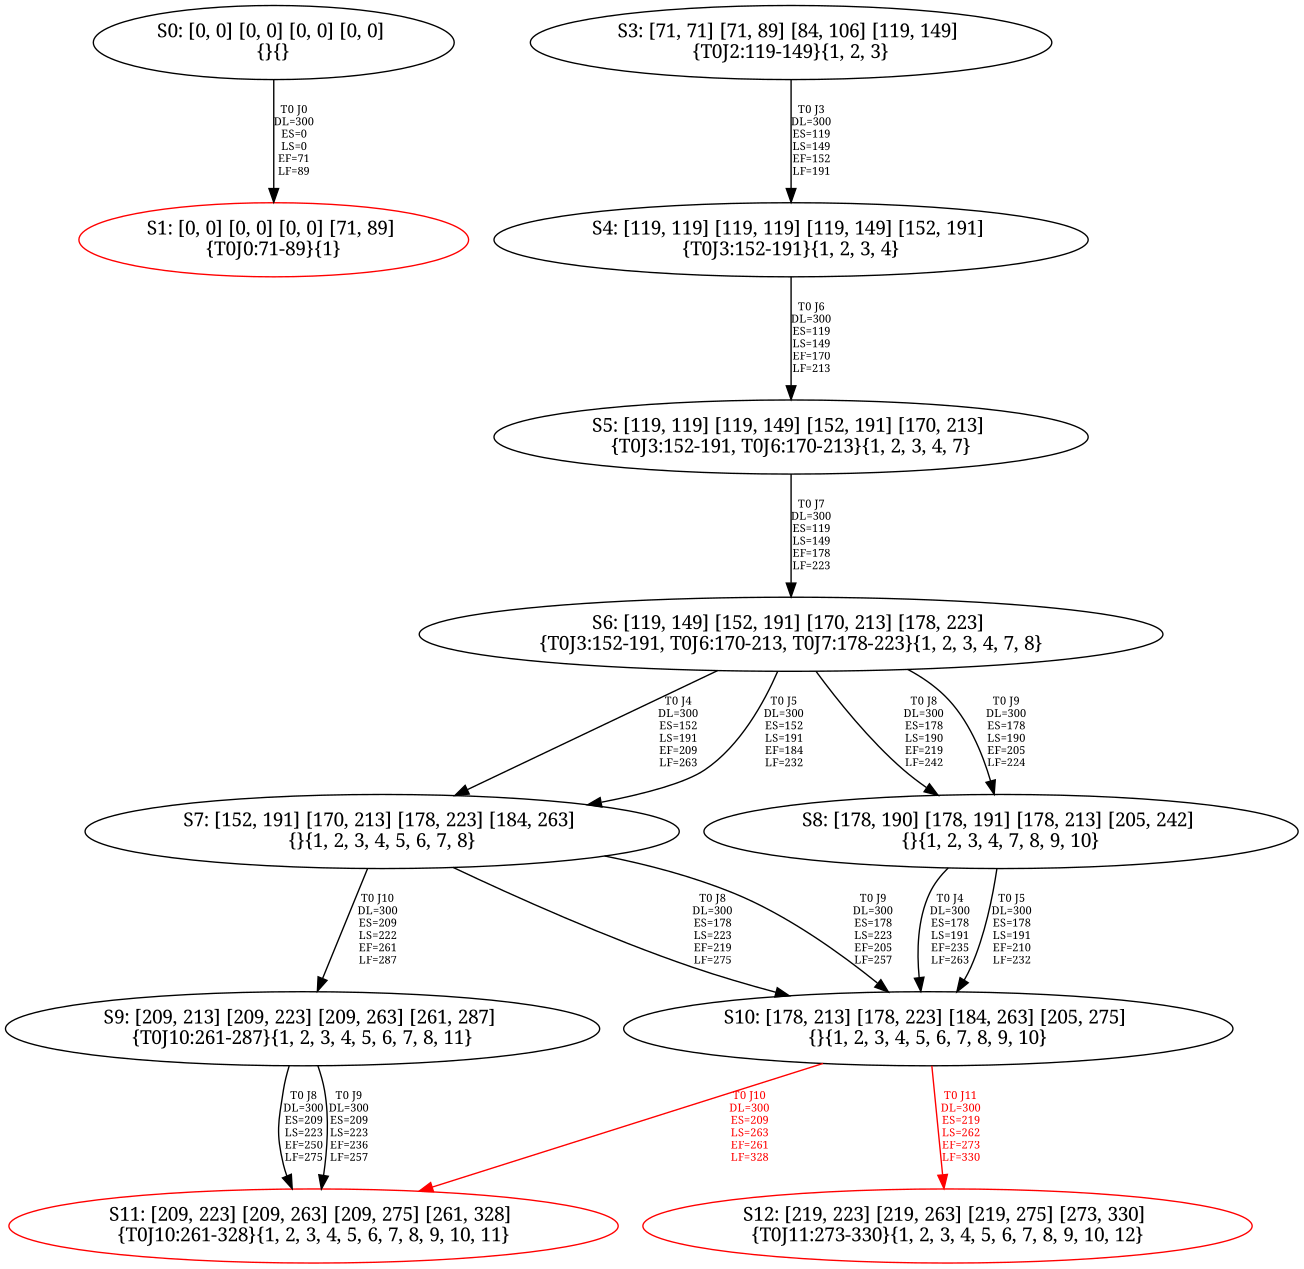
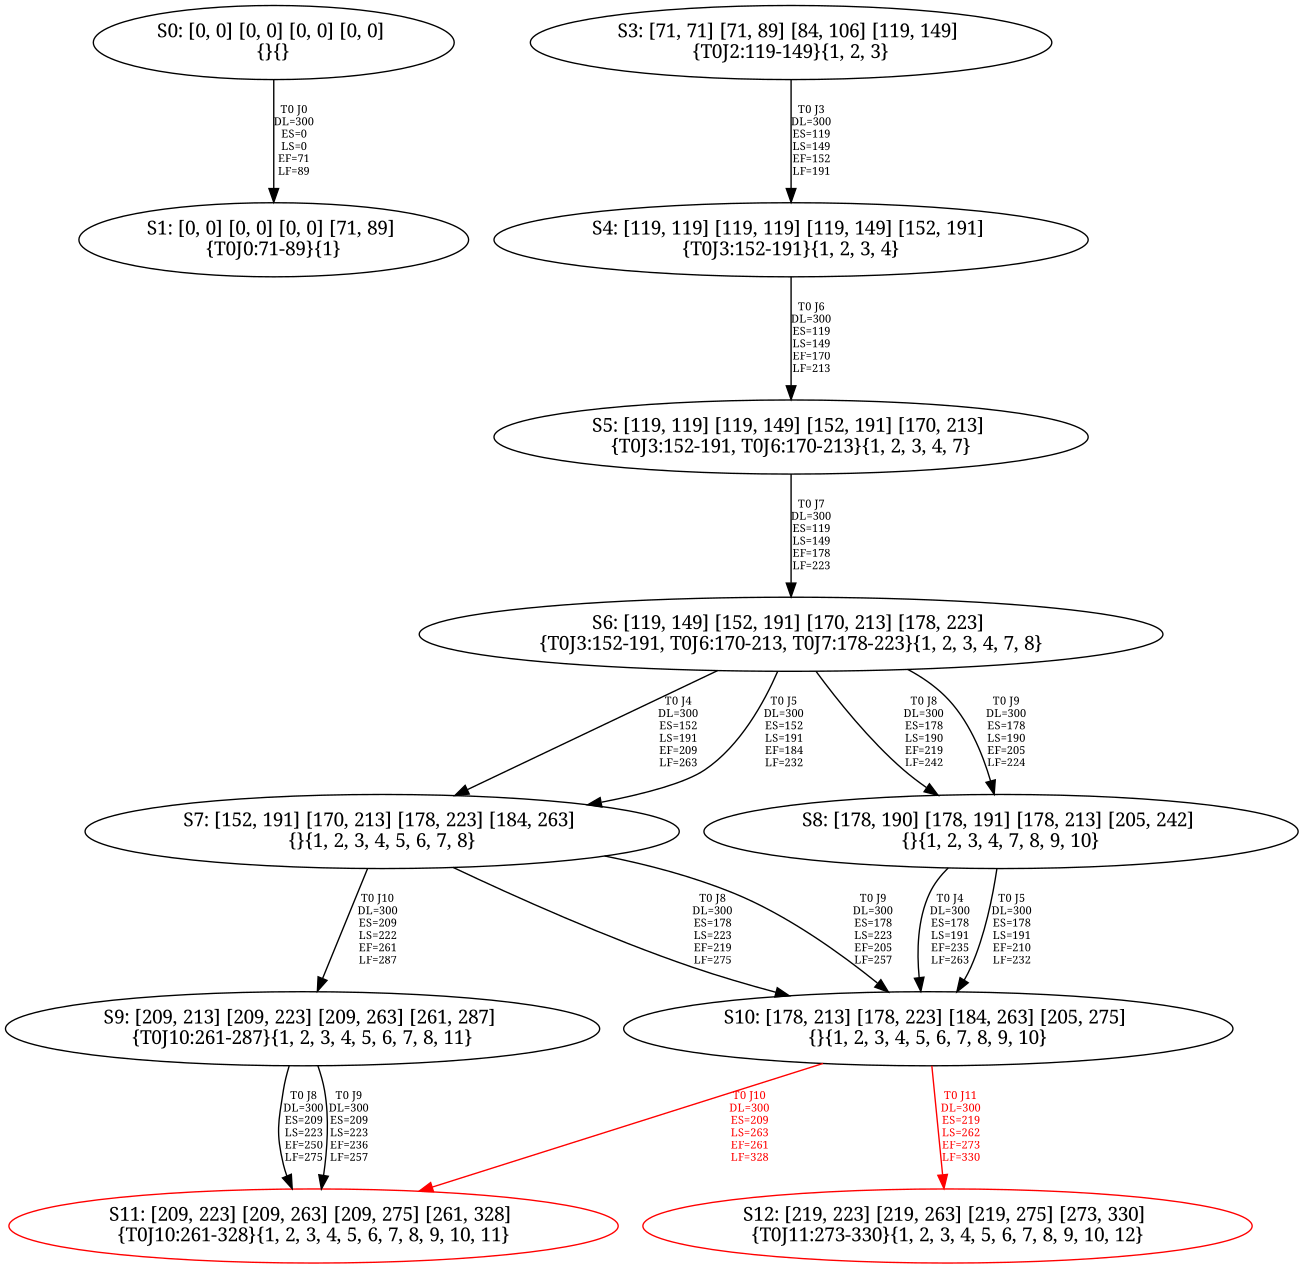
  digraph {
    fontname="Noto Serif"
    node [fontname="Noto Serif"]
    edge [fontname="Noto Serif" fontsize=8]
    n1 [label="S0: [0, 0] [0, 0] [0, 0] [0, 0] \n{}{}"]
-   n2 [label="S1: [0, 0] [0, 0] [0, 0] [71, 89] \n{T0J0:71-89}{1}" color=Red]
+   n2 [label="S1: [0, 0] [0, 0] [0, 0] [71, 89] \n{T0J0:71-89}{1}"]
    n3 [label="S3: [71, 71] [71, 89] [84, 106] [119, 149] \n{T0J2:119-149}{1, 2, 3}"]
    n4 [label="S4: [119, 119] [119, 119] [119, 149] [152, 191] \n{T0J3:152-191}{1, 2, 3, 4}"]
    n5 [label="S5: [119, 119] [119, 149] [152, 191] [170, 213] \n{T0J3:152-191, T0J6:170-213}{1, 2, 3, 4, 7}"]
    n6 [label="S6: [119, 149] [152, 191] [170, 213] [178, 223] \n{T0J3:152-191, T0J6:170-213, T0J7:178-223}{1, 2, 3, 4, 7, 8}"]
    n7 [label="S7: [152, 191] [170, 213] [178, 223] [184, 263] \n{}{1, 2, 3, 4, 5, 6, 7, 8}"]
    n8 [label="S8: [178, 190] [178, 191] [178, 213] [205, 242] \n{}{1, 2, 3, 4, 7, 8, 9, 10}"]
    n9 [label="S9: [209, 213] [209, 223] [209, 263] [261, 287] \n{T0J10:261-287}{1, 2, 3, 4, 5, 6, 7, 8, 11}"]
    n10 [label="S10: [178, 213] [178, 223] [184, 263] [205, 275] \n{}{1, 2, 3, 4, 5, 6, 7, 8, 9, 10}"]
    n11 [color=Red label="S11: [209, 223] [209, 263] [209, 275] [261, 328] \n{T0J10:261-328}{1, 2, 3, 4, 5, 6, 7, 8, 9, 10, 11}"]
    n12 [color=Red label="S12: [219, 223] [219, 263] [219, 275] [273, 330] \n{T0J11:273-330}{1, 2, 3, 4, 5, 6, 7, 8, 9, 10, 12}"]
    n1 -> n2 [label="T0 J0\nDL=300\nES=0\nLS=0\nEF=71\nLF=89"]
    n3 -> n4 [label="T0 J3\nDL=300\nES=119\nLS=149\nEF=152\nLF=191"]
    n4 -> n5 [label="T0 J6\nDL=300\nES=119\nLS=149\nEF=170\nLF=213"]
    n5 -> n6 [label="T0 J7\nDL=300\nES=119\nLS=149\nEF=178\nLF=223"]
    n6 -> n7 [label="T0 J4\nDL=300\nES=152\nLS=191\nEF=209\nLF=263"]
    n6 -> n7 [label="T0 J5\nDL=300\nES=152\nLS=191\nEF=184\nLF=232"]
    n6 -> n8 [label="T0 J8\nDL=300\nES=178\nLS=190\nEF=219\nLF=242"]
    n6 -> n8 [label="T0 J9\nDL=300\nES=178\nLS=190\nEF=205\nLF=224"]
    n7 -> n9 [label="T0 J10\nDL=300\nES=209\nLS=222\nEF=261\nLF=287"]
    n7 -> n10 [label="T0 J8\nDL=300\nES=178\nLS=223\nEF=219\nLF=275"]
    n7 -> n10 [label="T0 J9\nDL=300\nES=178\nLS=223\nEF=205\nLF=257"]
    n8 -> n10 [label="T0 J4\nDL=300\nES=178\nLS=191\nEF=235\nLF=263"]
    n8 -> n10 [label="T0 J5\nDL=300\nES=178\nLS=191\nEF=210\nLF=232"]
    n9 -> n11 [label="T0 J8\nDL=300\nES=209\nLS=223\nEF=250\nLF=275"]
    n9 -> n11 [label="T0 J9\nDL=300\nES=209\nLS=223\nEF=236\nLF=257"]
    n10 -> n11 [color=Red fontcolor=Red label="T0 J10\nDL=300\nES=209\nLS=263\nEF=261\nLF=328"]
    n10 -> n12 [color=Red fontcolor=Red label="T0 J11\nDL=300\nES=219\nLS=262\nEF=273\nLF=330"]
  }
